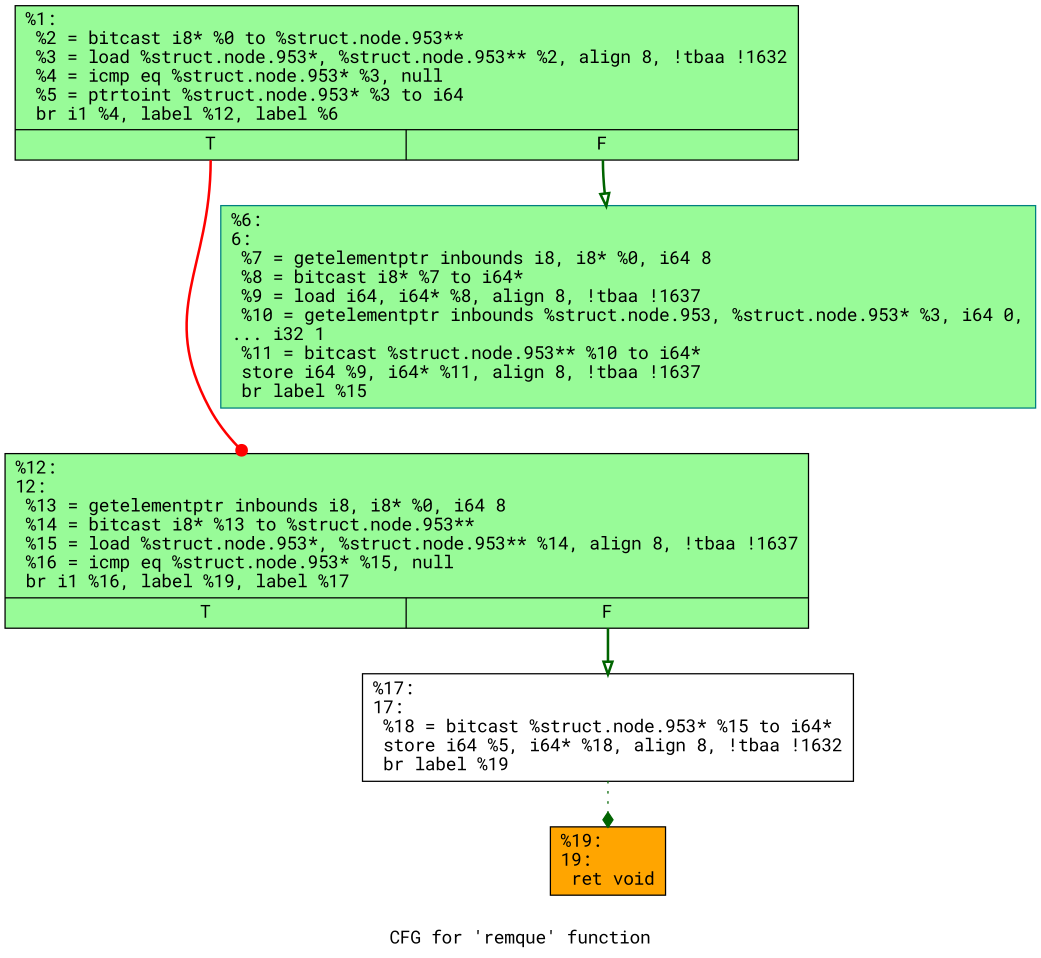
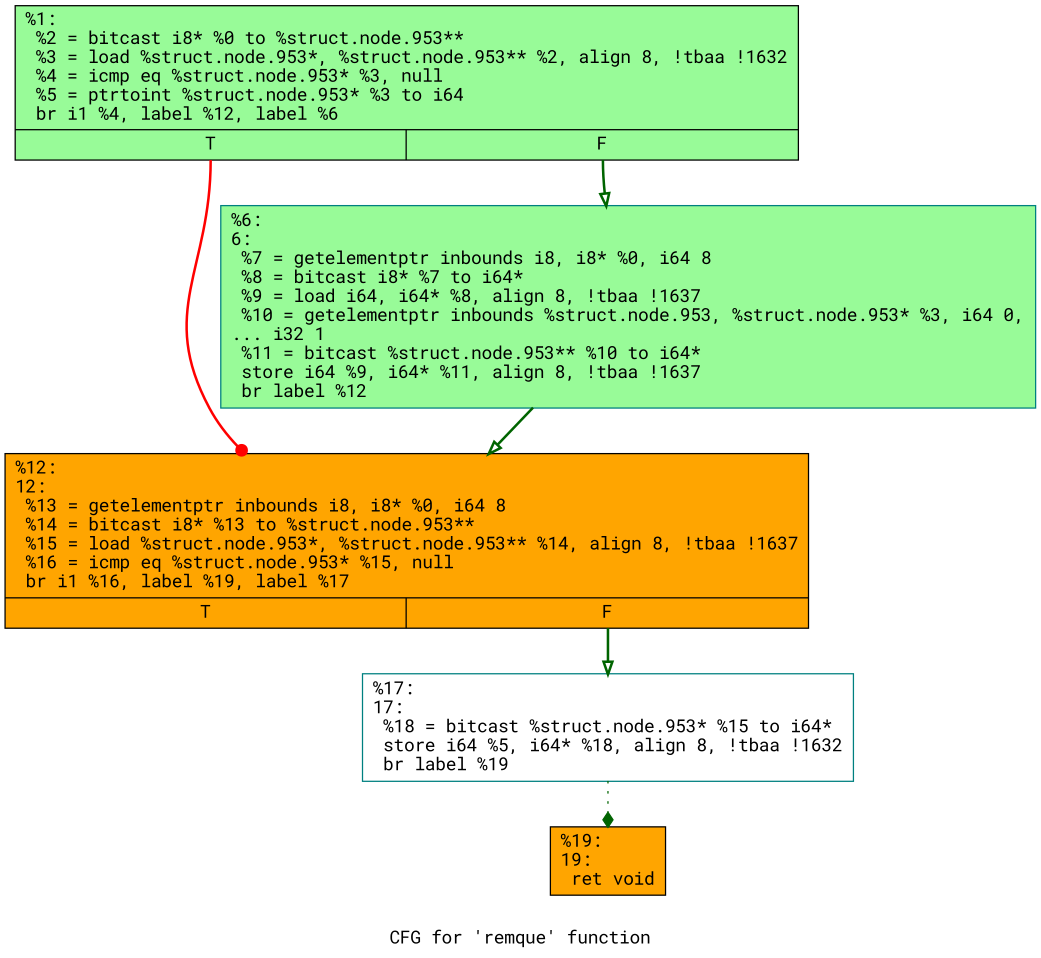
  digraph {
    fontname="Roboto Mono"
    label="CFG for 'remque' function"
    node [color=black fillcolor=palegreen fontname="Roboto Mono" shape=record style=filled]
    edge [arrowhead=onormal color=darkgreen fontname="Roboto Mono" style=bold]
    n1 [label="{%1:\l  %2 = bitcast i8* %0 to %struct.node.953**\l  %3 = load %struct.node.953*, %struct.node.953** %2, align 8, !tbaa !1632\l  %4 = icmp eq %struct.node.953* %3, null\l  %5 = ptrtoint %struct.node.953* %3 to i64\l  br i1 %4, label %12, label %6\l|{<s0>T|<s1>F}}"]
-   n2 [label="{%12:\l12:                                               \l  %13 = getelementptr inbounds i8, i8* %0, i64 8\l  %14 = bitcast i8* %13 to %struct.node.953**\l  %15 = load %struct.node.953*, %struct.node.953** %14, align 8, !tbaa !1637\l  %16 = icmp eq %struct.node.953* %15, null\l  br i1 %16, label %19, label %17\l|{<s0>T|<s1>F}}"]
-   n3 [color=teal label="{%6:\l6:                                                \l  %7 = getelementptr inbounds i8, i8* %0, i64 8\l  %8 = bitcast i8* %7 to i64*\l  %9 = load i64, i64* %8, align 8, !tbaa !1637\l  %10 = getelementptr inbounds %struct.node.953, %struct.node.953* %3, i64 0,\l... i32 1\l  %11 = bitcast %struct.node.953** %10 to i64*\l  store i64 %9, i64* %11, align 8, !tbaa !1637\l  br label %15\l}"]
-   n4 [fillcolor=white label="{%17:\l17:                                               \l  %18 = bitcast %struct.node.953* %15 to i64*\l  store i64 %5, i64* %18, align 8, !tbaa !1632\l  br label %19\l}"]
+   n2 [fillcolor=orange label="{%12:\l12:                                               \l  %13 = getelementptr inbounds i8, i8* %0, i64 8\l  %14 = bitcast i8* %13 to %struct.node.953**\l  %15 = load %struct.node.953*, %struct.node.953** %14, align 8, !tbaa !1637\l  %16 = icmp eq %struct.node.953* %15, null\l  br i1 %16, label %19, label %17\l|{<s0>T|<s1>F}}"]
+   n3 [color=teal label="{%6:\l6:                                                \l  %7 = getelementptr inbounds i8, i8* %0, i64 8\l  %8 = bitcast i8* %7 to i64*\l  %9 = load i64, i64* %8, align 8, !tbaa !1637\l  %10 = getelementptr inbounds %struct.node.953, %struct.node.953* %3, i64 0,\l... i32 1\l  %11 = bitcast %struct.node.953** %10 to i64*\l  store i64 %9, i64* %11, align 8, !tbaa !1637\l  br label %12\l}"]
+   n4 [color=teal fillcolor=white label="{%17:\l17:                                               \l  %18 = bitcast %struct.node.953* %15 to i64*\l  store i64 %5, i64* %18, align 8, !tbaa !1632\l  br label %19\l}"]
    n5 [fillcolor=orange label="{%19:\l19:                                               \l  ret void\l}"]
    n1 -> n2 [arrowhead=dot color=red tailport=s0]
    n1 -> n3 [tailport=s1]
    n2 -> n4 [tailport=s1]
+   n3 -> n2
    n4 -> n5 [arrowhead=diamond style=dotted]
  }
